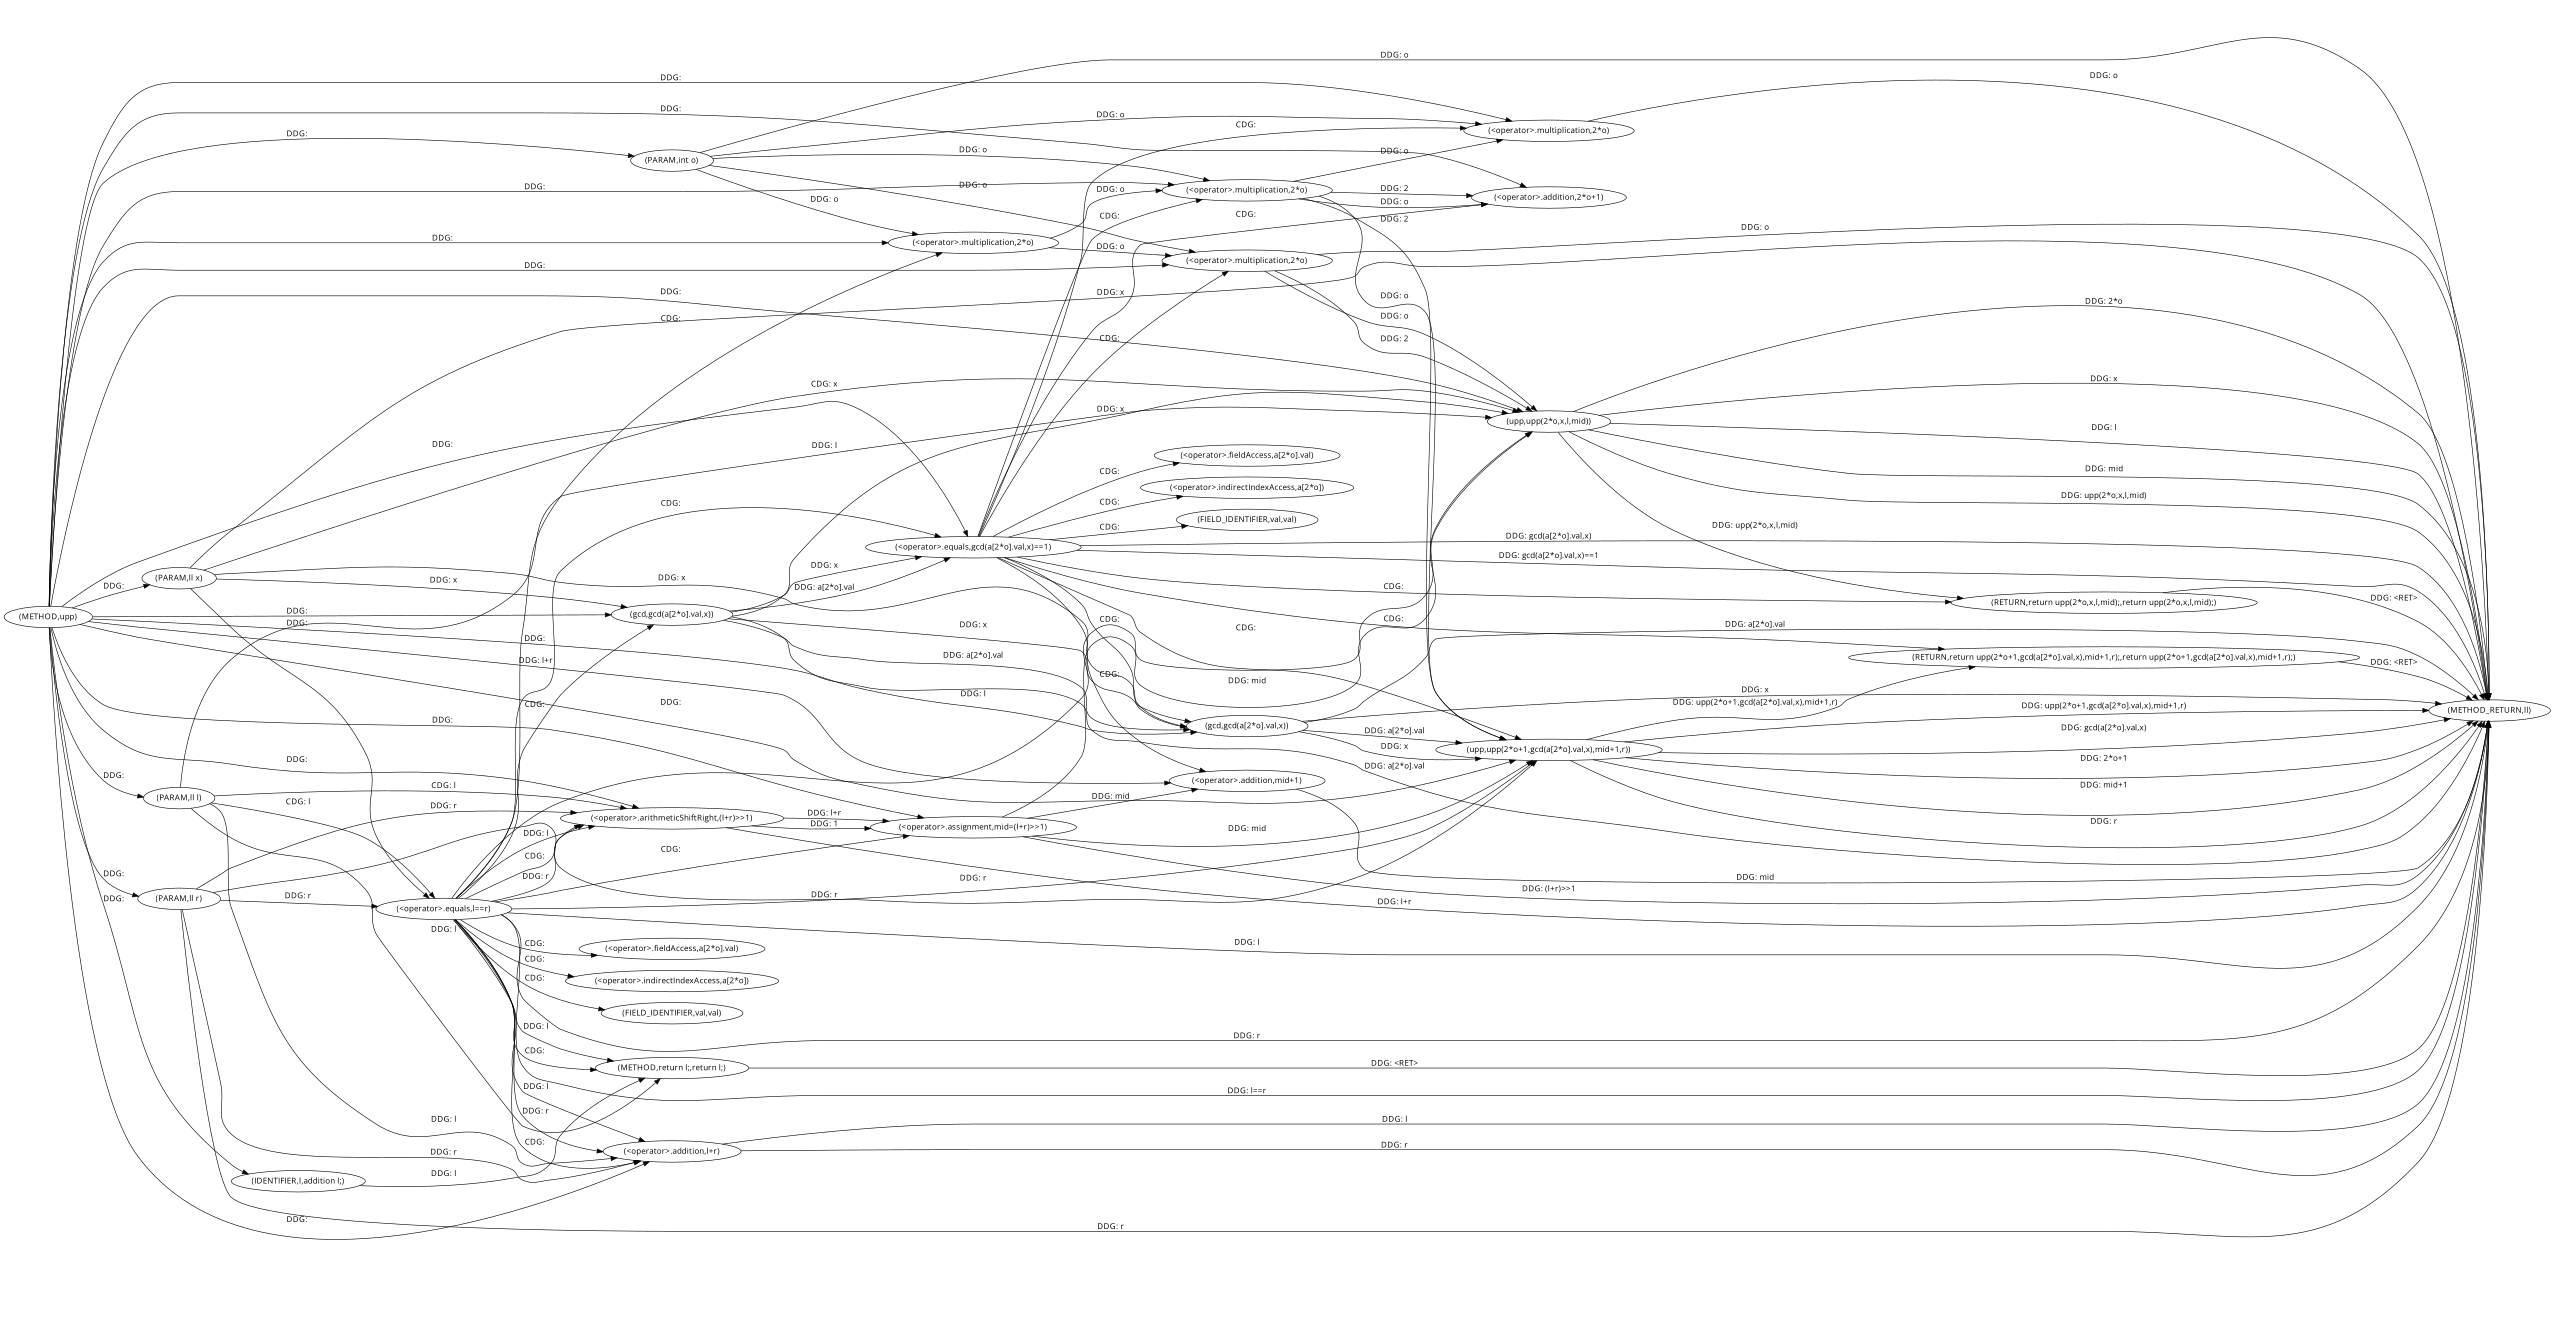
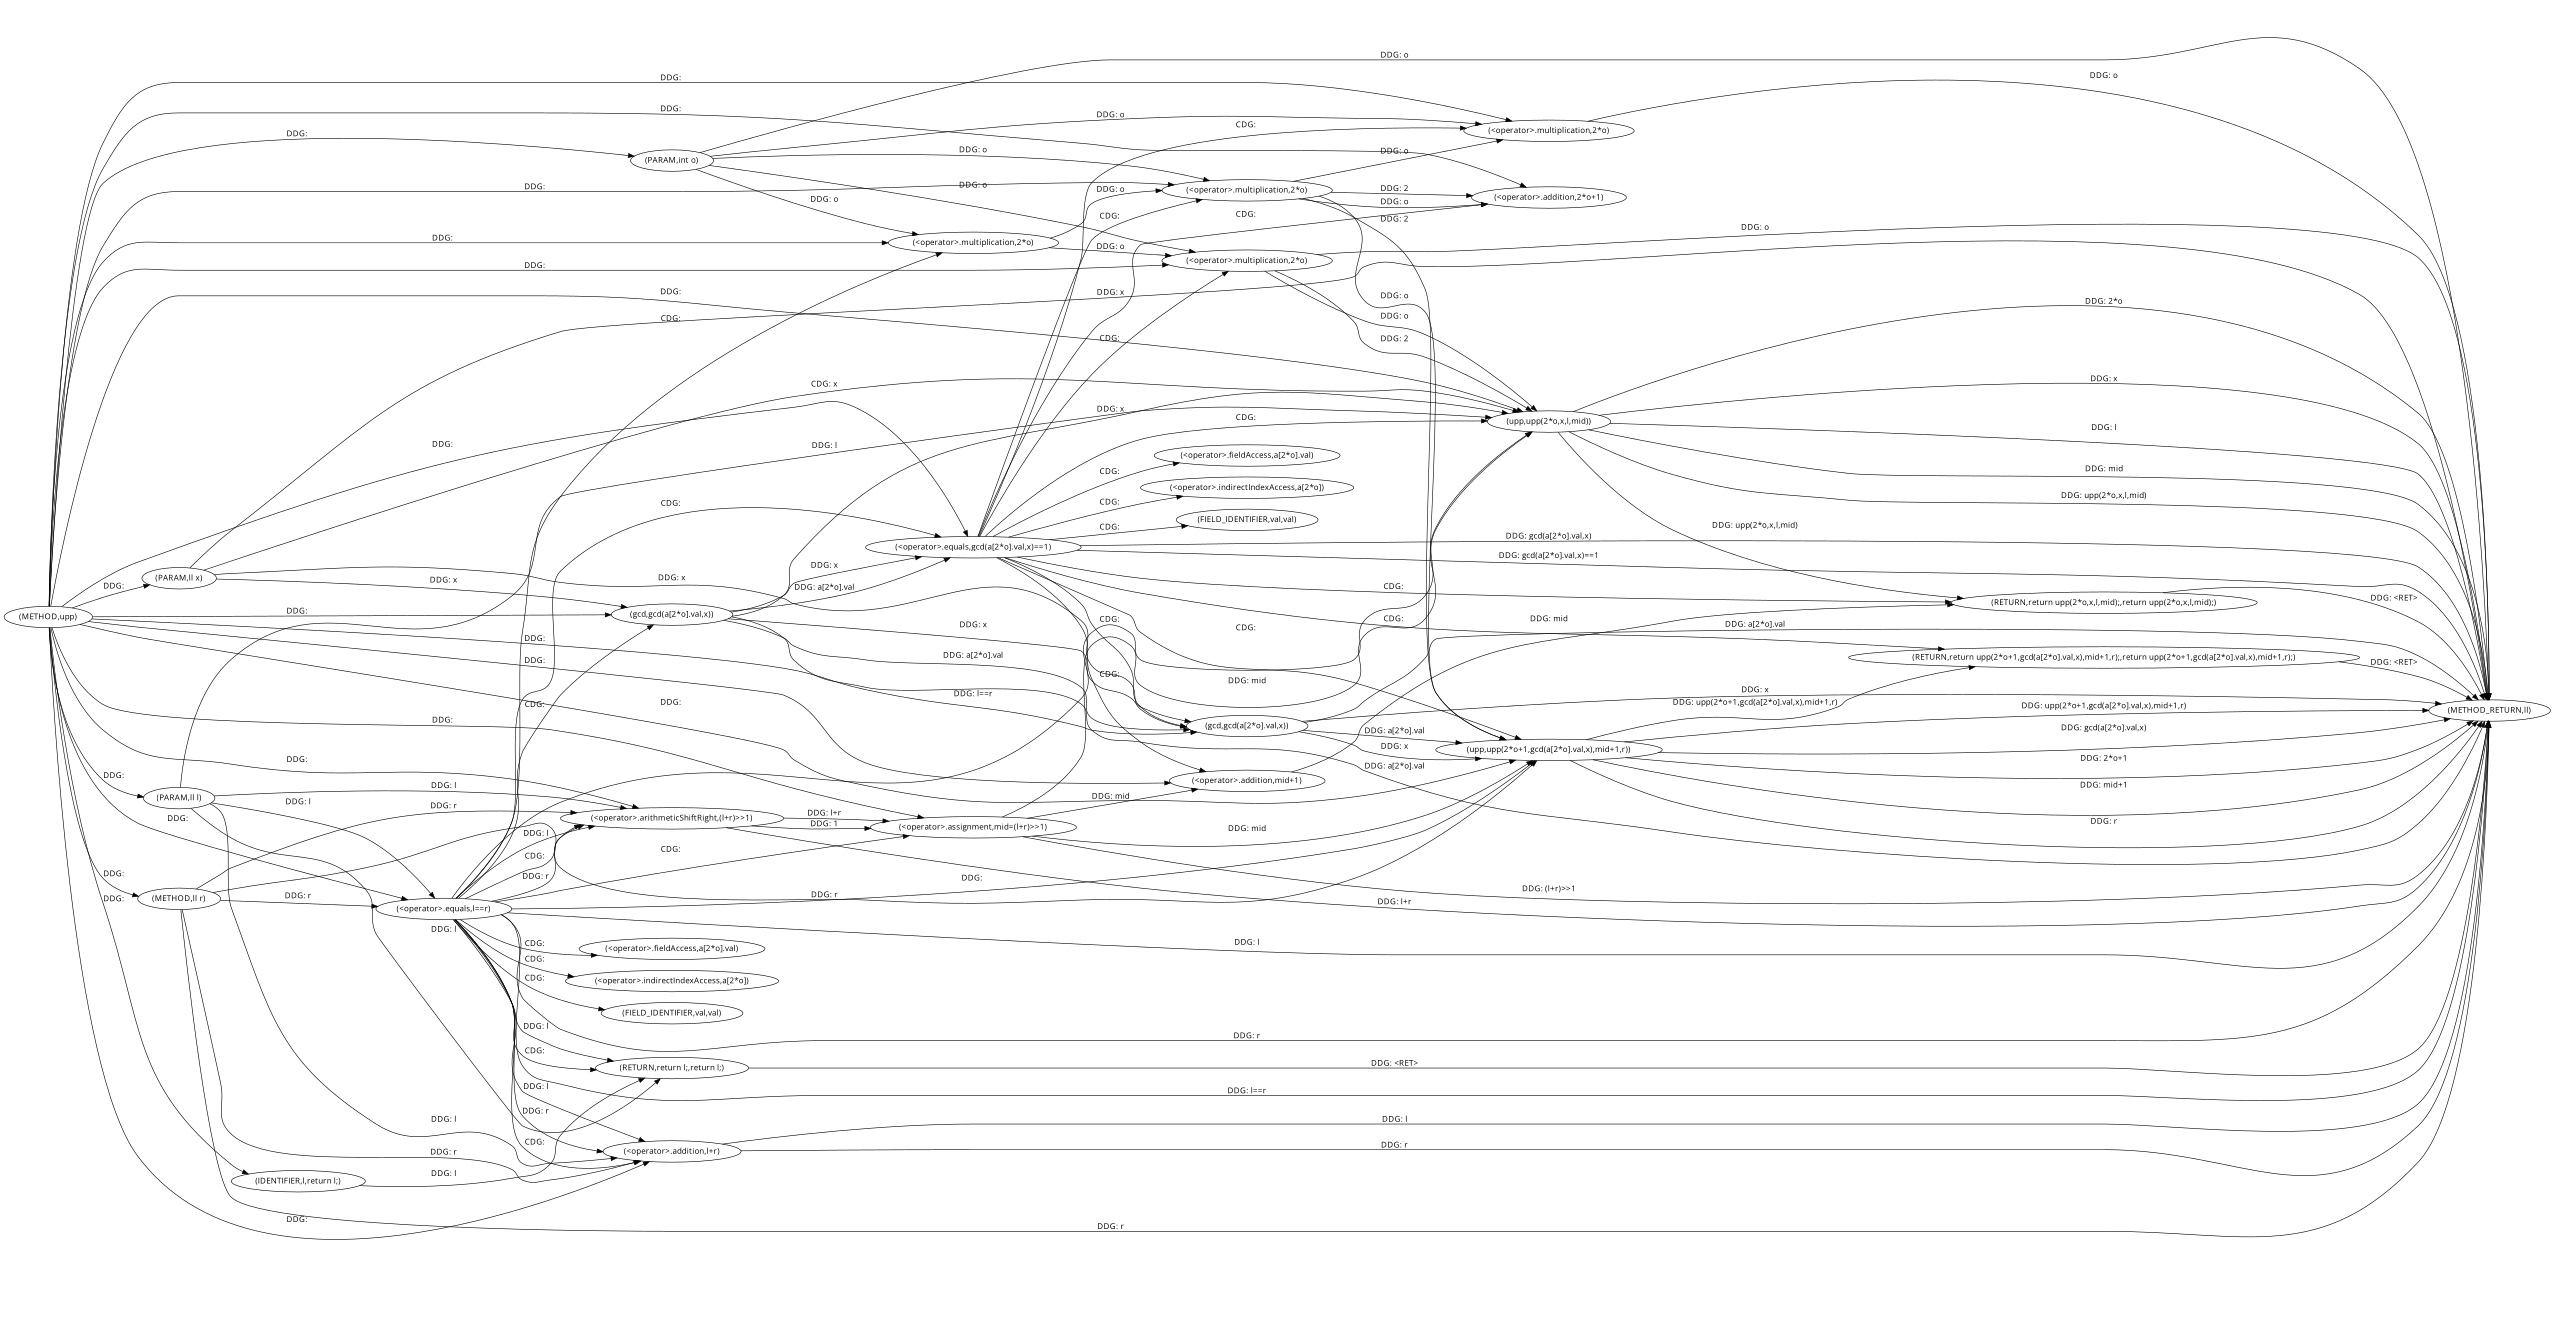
  digraph {
    fontname="Open Sans"
    rankdir=LR
    node [fontname="Open Sans"]
    edge [fontname="Open Sans"]
    n1 [label="(METHOD,upp)"]
    n2 [label="(PARAM,int o)"]
    n3 [label="(PARAM,ll x)"]
    n4 [label="(PARAM,ll l)"]
-   n5 [label="(PARAM,ll r)"]
+   n5 [label="(METHOD,ll r)"]
    n6 [label="(<operator>.assignment,mid=(l+r)>>1)"]
    n7 [label="(<operator>.equals,l==r)"]
    n8 [label="(<operator>.equals,gcd(a[2*o].val,x)==1)"]
    n9 [label="(upp,upp(2*o+1,gcd(a[2*o].val,x),mid+1,r))"]
-   n10 [label="(IDENTIFIER,l,addition l;)"]
+   n10 [label="(IDENTIFIER,l,return l;)"]
    n11 [label="(<operator>.arithmeticShiftRight,(l+r)>>1)"]
    n12 [label="(upp,upp(2*o,x,l,mid))"]
    n13 [label="(<operator>.addition,l+r)"]
    n14 [label="(gcd,gcd(a[2*o].val,x))"]
    n15 [label="(<operator>.addition,2*o+1)"]
    n16 [label="(gcd,gcd(a[2*o].val,x))"]
    n17 [label="(<operator>.addition,mid+1)"]
    n18 [label="(<operator>.multiplication,2*o)"]
    n19 [label="(<operator>.multiplication,2*o)"]
    n20 [label="(<operator>.multiplication,2*o)"]
    n21 [label="(<operator>.multiplication,2*o)"]
    n22 [label="(METHOD_RETURN,ll)"]
-   n23 [label="(METHOD,return l;,return l;)"]
+   n23 [label="(RETURN,return l;,return l;)"]
    n24 [label="(<operator>.fieldAccess,a[2*o].val)"]
    n25 [label="(<operator>.indirectIndexAccess,a[2*o])"]
    n26 [label="(FIELD_IDENTIFIER,val,val)"]
    n27 [label="(RETURN,return upp(2*o+1,gcd(a[2*o].val,x),mid+1,r);,return upp(2*o+1,gcd(a[2*o].val,x),mid+1,r);)"]
    n28 [label="(RETURN,return upp(2*o,x,l,mid);,return upp(2*o,x,l,mid);)"]
    n29 [label="(<operator>.fieldAccess,a[2*o].val)"]
    n30 [label="(<operator>.indirectIndexAccess,a[2*o])"]
    n31 [label="(FIELD_IDENTIFIER,val,val)"]
    n1 -> n2 [label="DDG: "]
    n1 -> n3 [label="DDG: "]
    n1 -> n4 [label="DDG: "]
    n1 -> n5 [label="DDG: "]
    n1 -> n6 [label="DDG: "]
-   n3 -> n7 [label="DDG: "]
+   n1 -> n7 [label="DDG: "]
    n1 -> n8 [label="DDG: "]
    n1 -> n9 [label="DDG: "]
    n1 -> n10 [label="DDG: "]
    n1 -> n11 [label="DDG: "]
    n1 -> n12 [label="DDG: "]
    n1 -> n13 [label="DDG: "]
    n1 -> n14 [label="DDG: "]
    n1 -> n15 [label="DDG: "]
    n1 -> n16 [label="DDG: "]
-   n1 -> n17 [label="DDG: l+r"]
+   n1 -> n17 [label="DDG: "]
    n1 -> n18 [label="DDG: "]
    n1 -> n19 [label="DDG: "]
    n1 -> n20 [label="DDG: "]
    n1 -> n21 [label="DDG: "]
    n2 -> n18 [label="DDG: o"]
    n2 -> n19 [label="DDG: o"]
    n2 -> n20 [label="DDG: o"]
    n2 -> n21 [label="DDG: o"]
    n2 -> n22 [label="DDG: o"]
    n3 -> n12 [label="CDG: x"]
    n3 -> n14 [label="DDG: x"]
    n3 -> n16 [label="DDG: x"]
    n3 -> n22 [label="DDG: x"]
-   n4 -> n7 [label="CDG: l"]
-   n4 -> n11 [label="CDG: l"]
+   n4 -> n7 [label="DDG: l"]
+   n4 -> n11 [label="DDG: l"]
    n4 -> n12 [label="DDG: l"]
    n4 -> n13 [label="DDG: l"]
    n4 -> n23 [label="DDG: l"]
    n5 -> n7 [label="DDG: r"]
    n5 -> n9 [label="DDG: r"]
    n5 -> n11 [label="DDG: r"]
    n5 -> n13 [label="DDG: r"]
    n5 -> n22 [label="DDG: r"]
    n6 -> n9 [label="DDG: mid"]
    n6 -> n12 [label="DDG: mid"]
    n6 -> n17 [label="DDG: mid"]
    n6 -> n22 [label="DDG: (l+r)>>1"]
    n7 -> n6 [label="CDG: "]
    n7 -> n8 [label="CDG: "]
-   n7 -> n9 [label="DDG: r"]
+   n7 -> n9 [label="DDG: "]
    n7 -> n11 [label="DDG: r"]
    n7 -> n11 [label="DDG: l"]
    n7 -> n11 [label="CDG: "]
-   n7 -> n12 [label="DDG: l"]
+   n7 -> n12 [label="DDG: l==r"]
    n7 -> n13 [label="DDG: l"]
    n7 -> n13 [label="DDG: r"]
    n7 -> n13 [label="CDG: "]
    n7 -> n14 [label="CDG: "]
    n7 -> n20 [label="CDG: "]
    n7 -> n22 [label="DDG: l"]
    n7 -> n22 [label="DDG: r"]
    n7 -> n22 [label="DDG: l==r"]
    n7 -> n23 [label="DDG: l"]
    n7 -> n23 [label="CDG: "]
    n7 -> n24 [label="CDG: "]
    n7 -> n25 [label="CDG: "]
    n7 -> n26 [label="CDG: "]
    n8 -> n9 [label="CDG: "]
+   n8 -> n12 [label="CDG: "]
    n8 -> n15 [label="CDG: "]
    n8 -> n16 [label="CDG: "]
    n8 -> n17 [label="CDG: "]
    n8 -> n18 [label="CDG: "]
    n8 -> n19 [label="CDG: "]
    n8 -> n21 [label="CDG: "]
    n8 -> n22 [label="DDG: gcd(a[2*o].val,x)"]
    n8 -> n22 [label="DDG: gcd(a[2*o].val,x)==1"]
    n8 -> n27 [label="CDG: "]
    n8 -> n28 [label="CDG: "]
    n8 -> n29 [label="CDG: "]
    n8 -> n30 [label="CDG: "]
    n8 -> n31 [label="CDG: "]
    n9 -> n22 [label="DDG: 2*o+1"]
    n9 -> n22 [label="DDG: gcd(a[2*o].val,x)"]
    n9 -> n22 [label="DDG: mid+1"]
    n9 -> n22 [label="DDG: r"]
    n9 -> n22 [label="DDG: upp(2*o+1,gcd(a[2*o].val,x),mid+1,r)"]
    n9 -> n27 [label="DDG: upp(2*o+1,gcd(a[2*o].val,x),mid+1,r)"]
    n10 -> n23 [label="DDG: l"]
    n11 -> n6 [label="DDG: 1"]
    n11 -> n6 [label="DDG: l+r"]
    n11 -> n22 [label="DDG: l+r"]
    n12 -> n22 [label="DDG: 2*o"]
    n12 -> n22 [label="DDG: x"]
    n12 -> n22 [label="DDG: l"]
    n12 -> n22 [label="DDG: mid"]
    n12 -> n22 [label="DDG: upp(2*o,x,l,mid)"]
    n12 -> n28 [label="DDG: upp(2*o,x,l,mid)"]
    n13 -> n22 [label="DDG: l"]
    n13 -> n22 [label="DDG: r"]
    n14 -> n8 [label="DDG: a[2*o].val"]
    n14 -> n8 [label="DDG: x"]
    n14 -> n12 [label="DDG: x"]
    n14 -> n16 [label="DDG: a[2*o].val"]
    n14 -> n16 [label="DDG: x"]
    n14 -> n22 [label="DDG: a[2*o].val"]
    n16 -> n9 [label="DDG: a[2*o].val"]
    n16 -> n9 [label="DDG: x"]
    n16 -> n22 [label="DDG: a[2*o].val"]
    n16 -> n22 [label="DDG: x"]
-   n17 -> n22 [label="DDG: mid"]
+   n17 -> n28 [label="DDG: mid"]
    n18 -> n12 [label="DDG: 2"]
    n18 -> n12 [label="DDG: o"]
    n18 -> n22 [label="DDG: o"]
    n19 -> n9 [label="DDG: 2"]
    n19 -> n9 [label="DDG: o"]
    n19 -> n15 [label="DDG: 2"]
    n19 -> n15 [label="DDG: o"]
    n19 -> n21 [label="DDG: o"]
    n20 -> n18 [label="DDG: o"]
    n20 -> n19 [label="DDG: o"]
    n21 -> n22 [label="DDG: o"]
    n23 -> n22 [label="DDG: <RET>"]
    n27 -> n22 [label="DDG: <RET>"]
    n28 -> n22 [label="DDG: <RET>"]
  }
